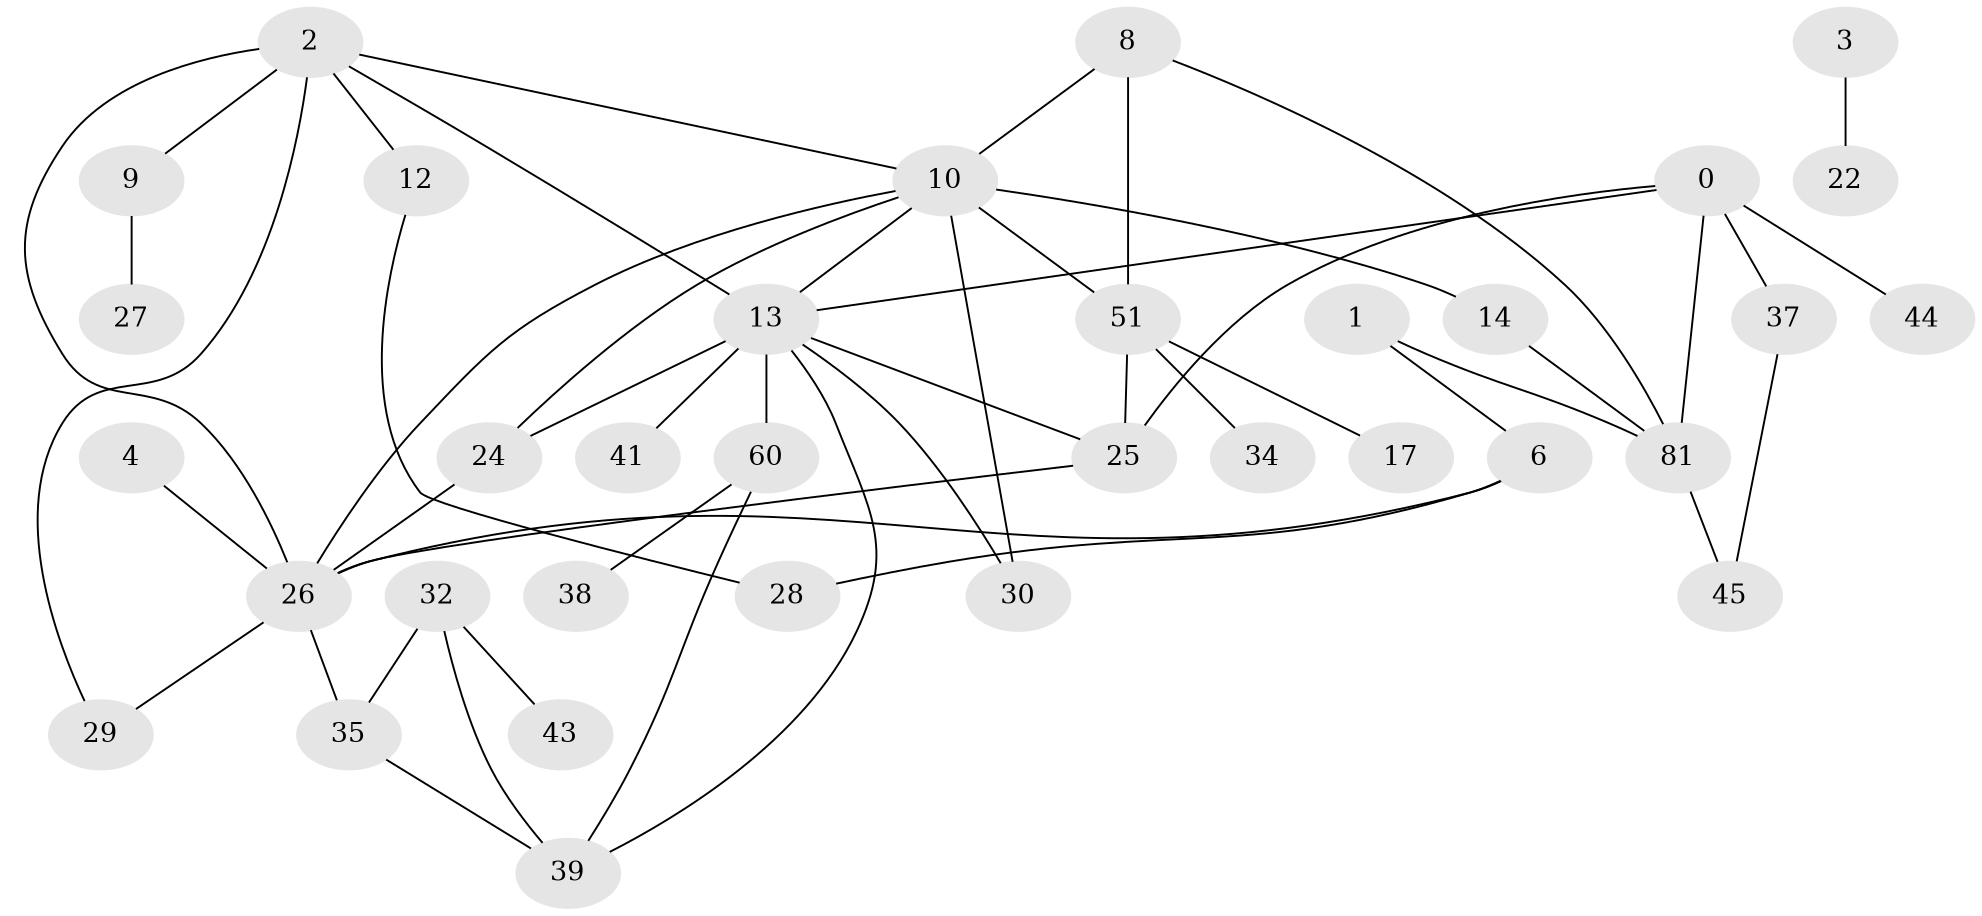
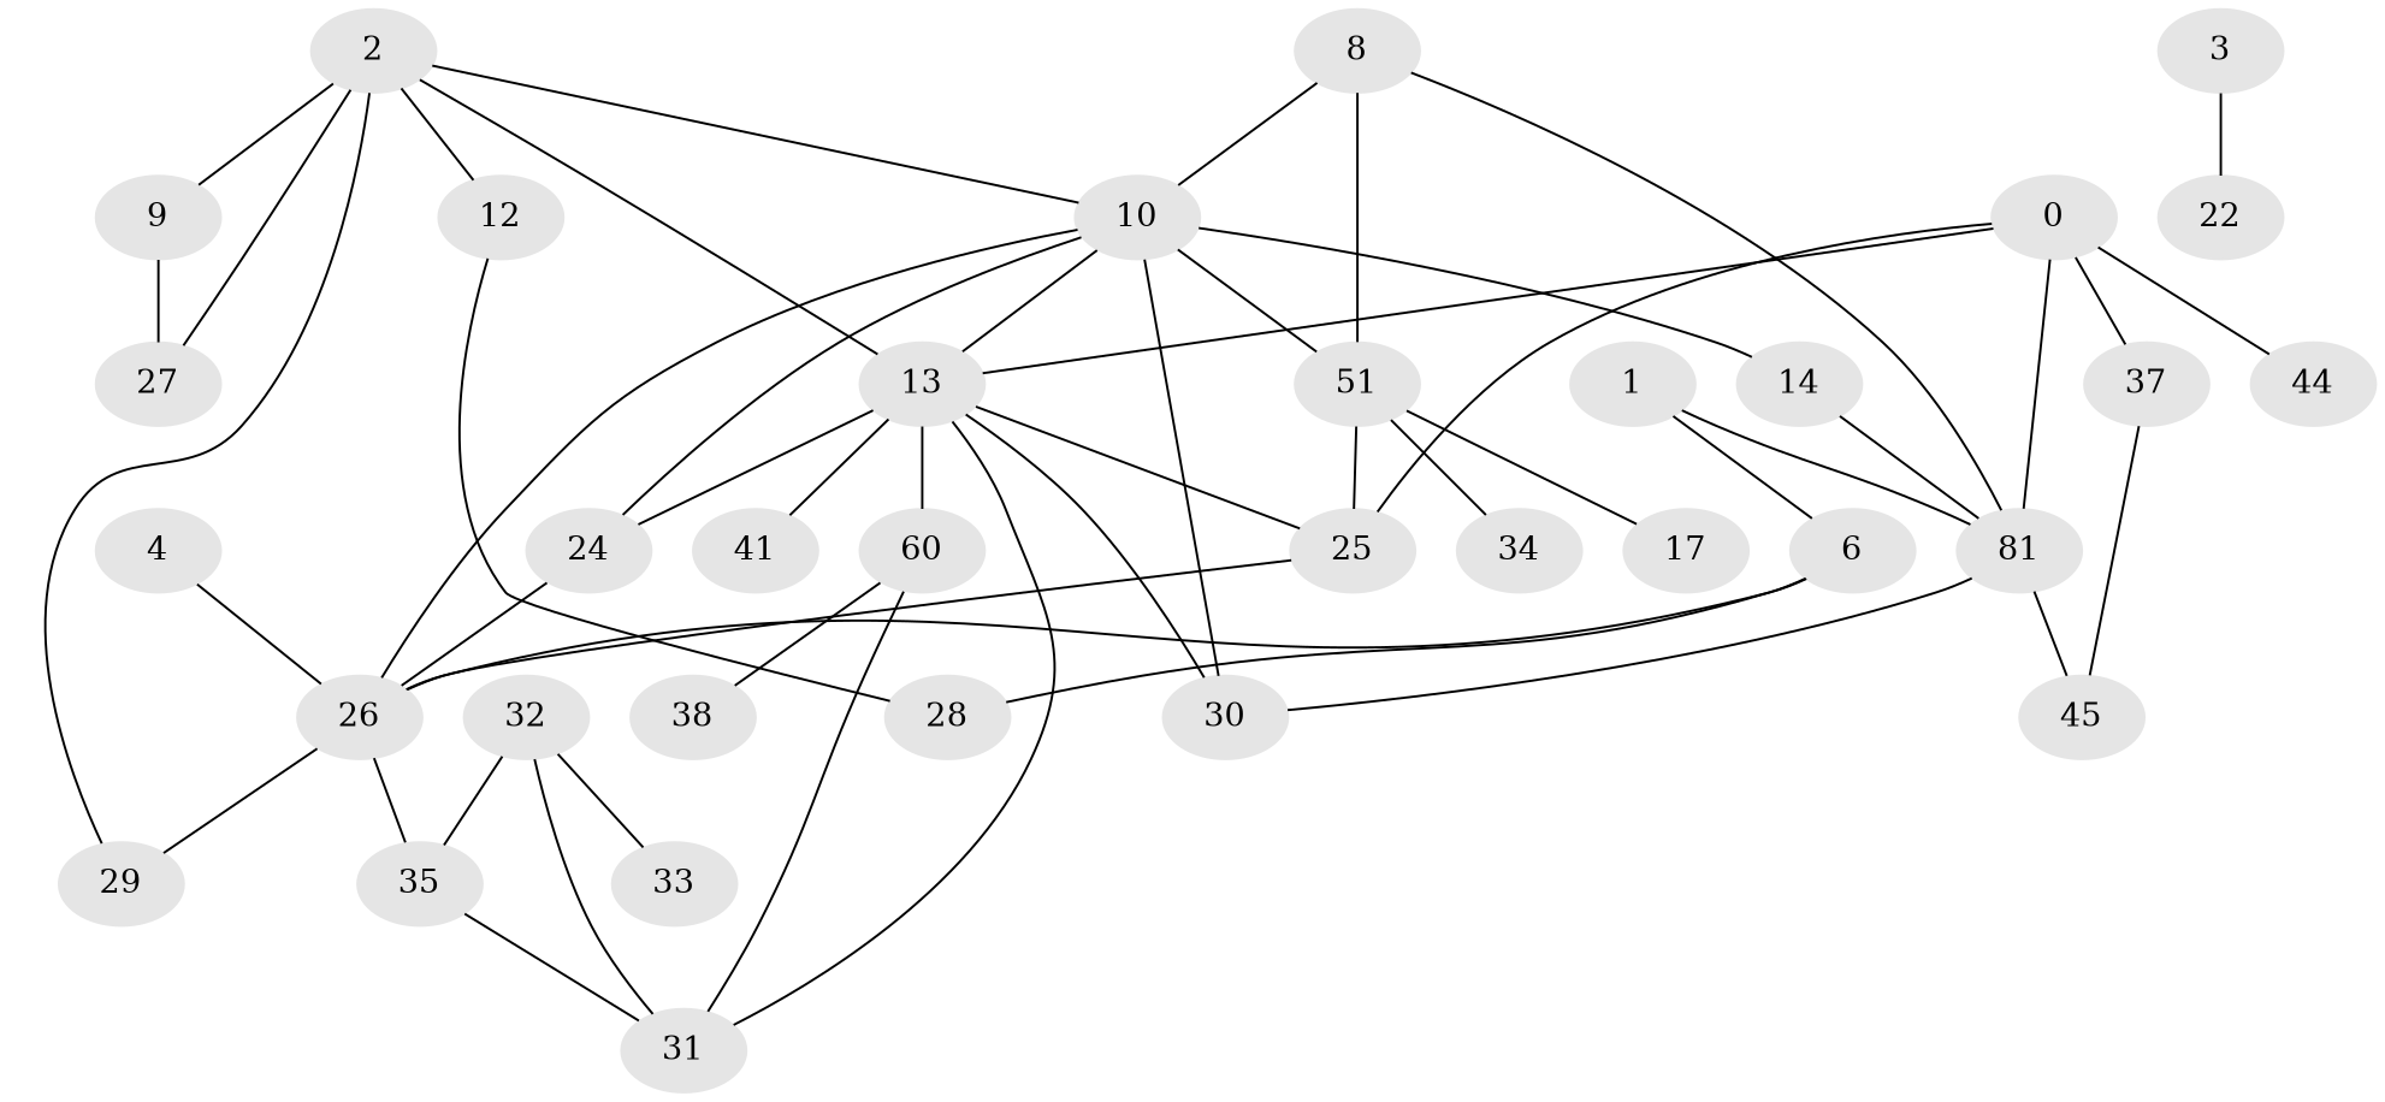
  graph {
    node [color=gray90 style=filled]
    edge [weight=1.0]
    n1 [label=81]
    1
    6
    12
    28
    30
    45
    2
    9
    10
    13
    27
    29
    26
    n15 [label=51]
    14
    24
    41
    25
    n20 [label=60]
-   39
+   39 [label=31]
    3
    22
    4
    35
    n26 [label=0]
    37
    44
    8
    17
    34
    38
    32
-   43
+   43 [label=33]
+   n1 -- 30
    n1 -- 45
    1 -- n1
    1 -- 6
    6 -- 28
    6 -- 26
    12 -- 28
    2 -- 12
    2 -- 9
    2 -- 10
    2 -- 13
-   2 -- 26
+   2 -- 27
    2 -- 29
    9 -- 27
    10 -- 30
    10 -- 13
    10 -- 26
    10 -- n15
    10 -- 14
    10 -- 24
    13 -- 30
    13 -- 24 [weight=3.0]
    13 -- 41
    13 -- 25
    13 -- n20 [weight=2.0]
    13 -- 39
    26 -- 29
    26 -- 35
    n15 -- 25
    n15 -- 17
    n15 -- 34
    14 -- n1
    24 -- 26
    25 -- 26 [weight=2.0]
    n20 -- 39
    n20 -- 38
    3 -- 22
    4 -- 26
    35 -- 39
    n26 -- n1 [weight=2.0]
    n26 -- 13
    n26 -- 25
    n26 -- 37
    n26 -- 44
    37 -- 45
    8 -- n1
    8 -- 10
    8 -- n15
    32 -- 39
    32 -- 35
    32 -- 43
  }
